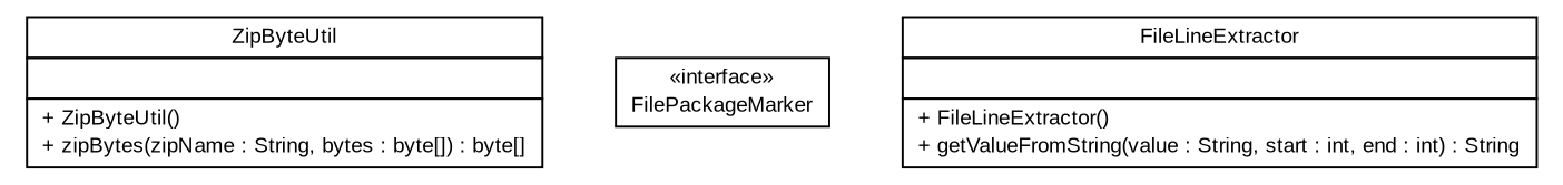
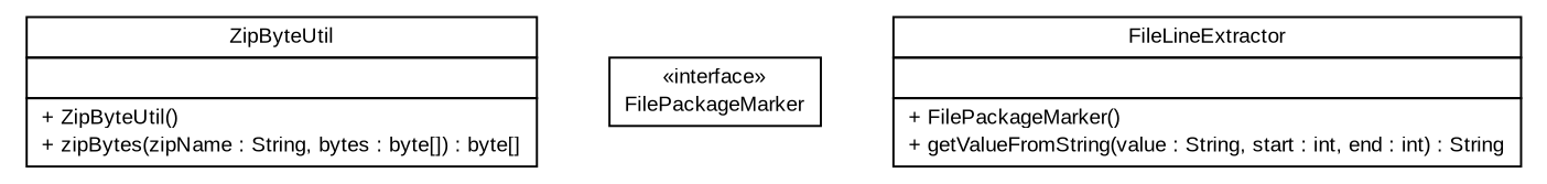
  digraph {
    nodesep=0.25
    ranksep=0.5
    node [fontcolor=black fontname=arial fontsize=10.0 shape=plaintext]
    n1 [label=<<table title="br.gov.to.sefaz.util.file.ZipByteUtil" border="0" cellborder="1" cellspacing="0" cellpadding="2" port="p" href="./ZipByteUtil.html"> 		<tr><td><table border="0" cellspacing="0" cellpadding="1"> <tr><td align="center" balign="center"> ZipByteUtil </td></tr> 		</table></td></tr> 		<tr><td><table border="0" cellspacing="0" cellpadding="1"> <tr><td align="left" balign="left">  </td></tr> 		</table></td></tr> 		<tr><td><table border="0" cellspacing="0" cellpadding="1"> <tr><td align="left" balign="left"> + ZipByteUtil() </td></tr> <tr><td align="left" balign="left"> + zipBytes(zipName : String, bytes : byte[]) : byte[] </td></tr> 		</table></td></tr> 		</table>>]
    n2 [label=<<table title="br.gov.to.sefaz.util.file.FilePackageMarker" border="0" cellborder="1" cellspacing="0" cellpadding="2" port="p" href="./FilePackageMarker.html"> 		<tr><td><table border="0" cellspacing="0" cellpadding="1"> <tr><td align="center" balign="center"> &#171;interface&#187; </td></tr> <tr><td align="center" balign="center"> FilePackageMarker </td></tr> 		</table></td></tr> 		</table>>]
-   n3 [label=<<table title="br.gov.to.sefaz.util.file.FileLineExtractor" border="0" cellborder="1" cellspacing="0" cellpadding="2" port="p" href="./FileLineExtractor.html"> 		<tr><td><table border="0" cellspacing="0" cellpadding="1"> <tr><td align="center" balign="center"> FileLineExtractor </td></tr> 		</table></td></tr> 		<tr><td><table border="0" cellspacing="0" cellpadding="1"> <tr><td align="left" balign="left">  </td></tr> 		</table></td></tr> 		<tr><td><table border="0" cellspacing="0" cellpadding="1"> <tr><td align="left" balign="left"> + FileLineExtractor() </td></tr> <tr><td align="left" balign="left"> + getValueFromString(value : String, start : int, end : int) : String </td></tr> 		</table></td></tr> 		</table>>]
+   n3 [label=<<table title="br.gov.to.sefaz.util.file.FileLineExtractor" border="0" cellborder="1" cellspacing="0" cellpadding="2" port="p" href="./FileLineExtractor.html"> 		<tr><td><table border="0" cellspacing="0" cellpadding="1"> <tr><td align="center" balign="center"> FileLineExtractor </td></tr> 		</table></td></tr> 		<tr><td><table border="0" cellspacing="0" cellpadding="1"> <tr><td align="left" balign="left">  </td></tr> 		</table></td></tr> 		<tr><td><table border="0" cellspacing="0" cellpadding="1"> <tr><td align="left" balign="left"> + FilePackageMarker() </td></tr> <tr><td align="left" balign="left"> + getValueFromString(value : String, start : int, end : int) : String </td></tr> 		</table></td></tr> 		</table>>]
  }
